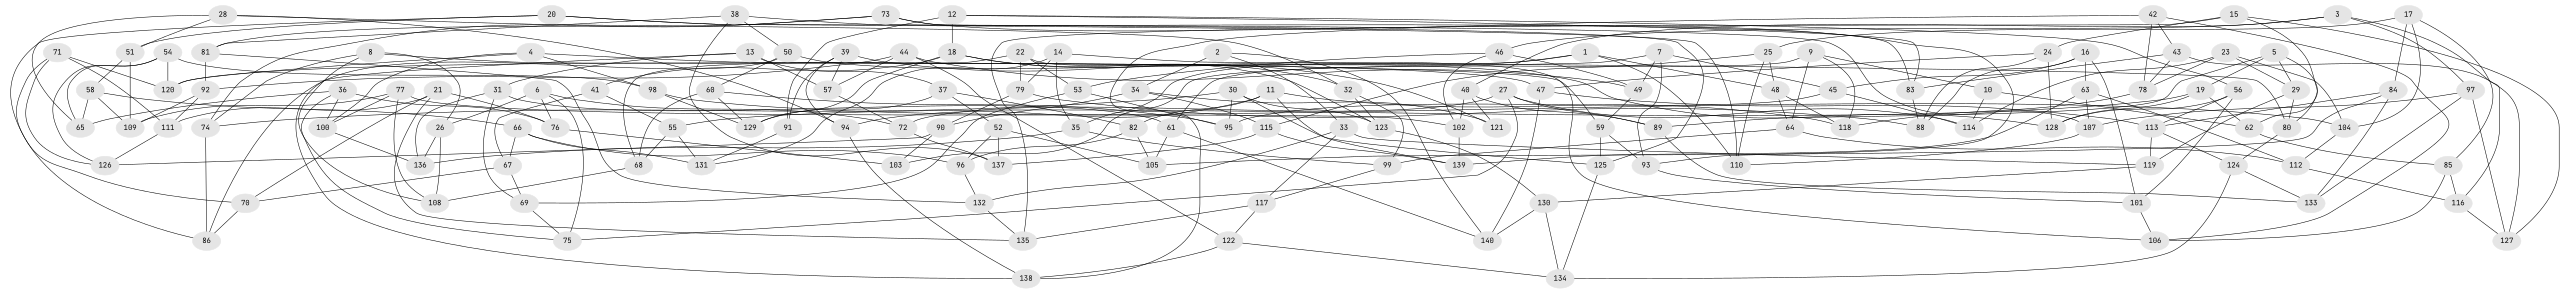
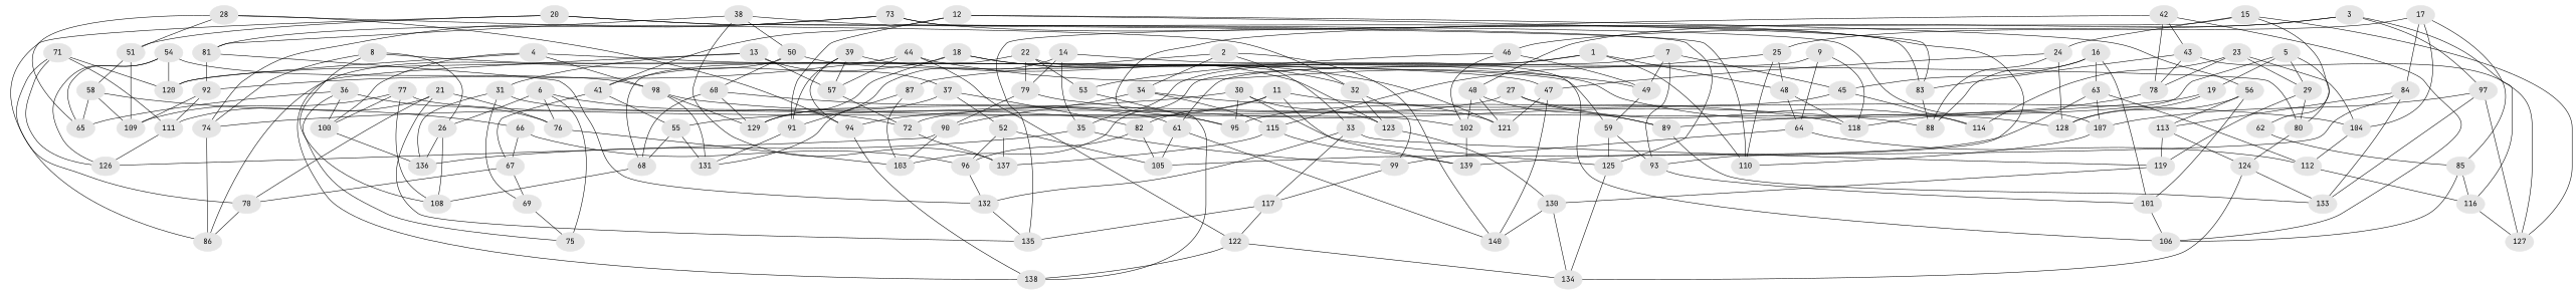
  graph {
    fontname="JetBrains Mono"
    node [color=gray90 fontname="JetBrains Mono" style=filled]
    edge [fontname="JetBrains Mono"]
    1
    35
    48
    110
    120
    136
    99
    64
    118
    2
    33
    34
+   87
    140
    119
    117
    132
    115
    90
    121
    103
    91
    3
    40
    46
    97
    116
    89
    102
    49
    53
    127
    107
    133
    4
    59
    98
    100
    93
    125
    104
    129
    5
    19
    29
    80
    62
    55
    128
    124
    6
    26
    72
    75
    76
    108
    137
    7
    45
    114
    95
    101
    8
    47
    74
    86
    9
-   10
    61
    105
    112
    85
    11
    82
    94
    139
    96
    138
    12
    41
    56
    83
    67
    113
    88
    131
    13
    31
    37
    57
    69
    52
    14
    79
    15
    24
    135
    16
    63
    106
    17
    25
    84
    18
    32
    123
    130
    68
    20
    51
    70
    58
    109
    134
    21
    111
    126
    22
    23
    78
    27
    28
    65
    30
    122
    36
    38
    50
    81
    60
    92
    39
    42
    43
    44
    66
    54
    71
    73
    77
    1 -- 35
    1 -- 48
    1 -- 110
    1 -- 120
    35 -- 136
    35 -- 99
    48 -- 64
    48 -- 118
    99 -- 117
    64 -- 99
    64 -- 112
    2 -- 33
    2 -- 34
+   2 -- 87
    2 -- 140
    33 -- 119
    33 -- 117
    33 -- 132
    34 -- 115
    34 -- 90
    34 -- 121
+   87 -- 103
+   87 -- 91
    119 -- 130
    117 -- 135
    117 -- 122
    132 -- 135
    115 -- 137
    115 -- 139
    90 -- 103
    90 -- 126
    91 -- 131
    3 -- 40
    3 -- 46
    3 -- 97
    3 -- 116
    40 -- 121
    40 -- 89
    40 -- 102
    46 -- 102
    46 -- 49
    46 -- 53
    97 -- 127
    97 -- 107
    97 -- 133
    116 -- 127
    89 -- 133
    102 -- 139
    49 -- 59
    53 -- 95
-   53 -- 69
    107 -- 110
    4 -- 120
    4 -- 59
    4 -- 98
    4 -- 100
    59 -- 93
    59 -- 125
    98 -- 104
    98 -- 129
    100 -- 136
    93 -- 101
    125 -- 134
    104 -- 112
    5 -- 89
    5 -- 19
    5 -- 29
    5 -- 80
-   19 -- 62
    19 -- 55
    19 -- 128
    29 -- 119
    29 -- 80
    80 -- 124
    62 -- 85
    55 -- 131
    55 -- 68
    124 -- 133
    124 -- 134
    6 -- 26
    6 -- 72
    6 -- 75
    6 -- 76
    26 -- 136
    26 -- 108
    72 -- 137
    76 -- 103
    7 -- 103
    7 -- 49
    7 -- 93
    7 -- 45
    45 -- 114
    45 -- 95
    101 -- 106
    8 -- 26
    8 -- 108
    8 -- 47
    8 -- 74
    47 -- 140
-   47 -- 113
+   47 -- 121
    74 -- 86
    9 -- 64
    9 -- 118
-   9 -- 10
    9 -- 61
-   10 -- 62
-   10 -- 114
    61 -- 140
    61 -- 105
    112 -- 116
    85 -- 116
    85 -- 106
    11 -- 118
    11 -- 82
    11 -- 94
    11 -- 139
    82 -- 105
    82 -- 96
    94 -- 138
    96 -- 132
    12 -- 91
-   12 -- 18
+   12 -- 41
    12 -- 56
    12 -- 83
    41 -- 55
    41 -- 67
    56 -- 128
    56 -- 101
    56 -- 113
    83 -- 88
    67 -- 69
    67 -- 70
    113 -- 119
    113 -- 124
    13 -- 138
    13 -- 31
    13 -- 37
    13 -- 57
    31 -- 136
    31 -- 61
    31 -- 69
    37 -- 129
    37 -- 82
    37 -- 52
    57 -- 72
    69 -- 75
    52 -- 137
    52 -- 105
    52 -- 96
    14 -- 35
    14 -- 80
    14 -- 131
    14 -- 79
    79 -- 90
    79 -- 88
    15 -- 127
    15 -- 62
    15 -- 24
    15 -- 135
    24 -- 128
    24 -- 47
    24 -- 88
    16 -- 45
    16 -- 101
    16 -- 88
    16 -- 63
    63 -- 107
    63 -- 112
    63 -- 139
    17 -- 104
    17 -- 85
    17 -- 25
    17 -- 84
    25 -- 48
    25 -- 110
    25 -- 115
    84 -- 133
    84 -- 105
    84 -- 113
    18 -- 129
    18 -- 41
    18 -- 32
    18 -- 123
    32 -- 99
    32 -- 123
    123 -- 130
    130 -- 140
    130 -- 134
    68 -- 108
    20 -- 110
    20 -- 125
    20 -- 51
    20 -- 70
    51 -- 58
    51 -- 109
    70 -- 86
    58 -- 109
    58 -- 65
    58 -- 66
    21 -- 76
    21 -- 135
    21 -- 70
    21 -- 111
    111 -- 126
    22 -- 53
    22 -- 79
    22 -- 106
    22 -- 68
    23 -- 104
    23 -- 29
    23 -- 114
    23 -- 78
    78 -- 118
    27 -- 89
    27 -- 72
-   27 -- 75
    27 -- 114
    28 -- 94
    28 -- 32
    28 -- 51
    28 -- 65
    30 -- 125
    30 -- 95
    30 -- 74
    30 -- 123
    122 -- 138
    122 -- 134
    36 -- 100
    36 -- 75
    36 -- 76
    36 -- 65
    38 -- 107
    38 -- 137
    38 -- 50
    38 -- 81
    50 -- 128
    50 -- 86
    50 -- 60
    81 -- 132
    81 -- 92
    60 -- 129
    60 -- 95
    60 -- 68
    92 -- 109
    92 -- 111
    39 -- 121
    39 -- 91
    39 -- 94
    39 -- 57
    42 -- 138
    42 -- 106
    42 -- 78
    42 -- 43
    43 -- 127
    43 -- 83
    43 -- 78
    44 -- 49
    44 -- 57
    44 -- 122
    44 -- 92
    66 -- 96
    66 -- 67
-   66 -- 131
+   98 -- 131
    54 -- 120
    54 -- 98
    54 -- 126
    54 -- 65
    71 -- 120
    71 -- 86
    71 -- 111
    71 -- 126
    73 -- 93
    73 -- 74
    73 -- 83
    73 -- 81
    77 -- 102
    77 -- 100
    77 -- 108
    77 -- 109
  }
